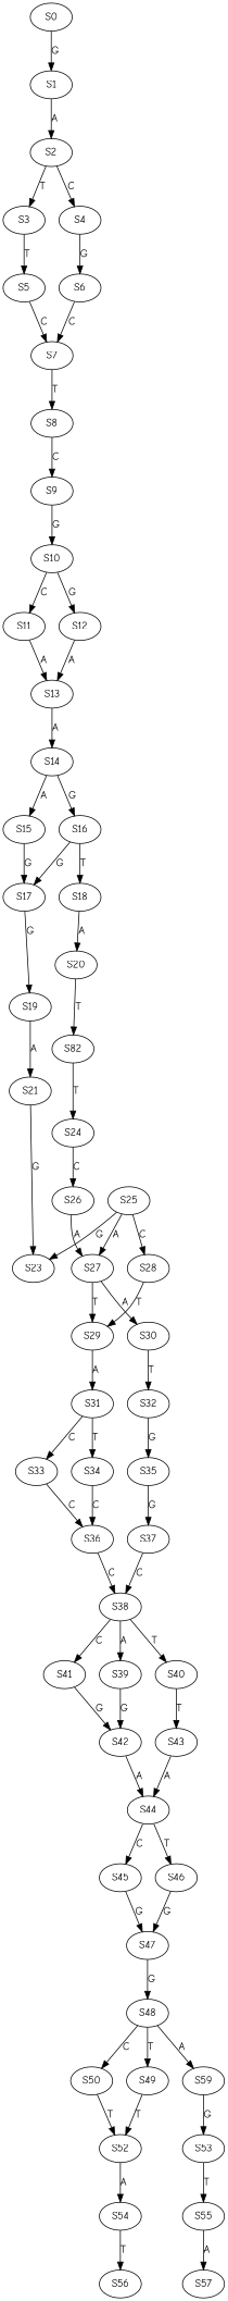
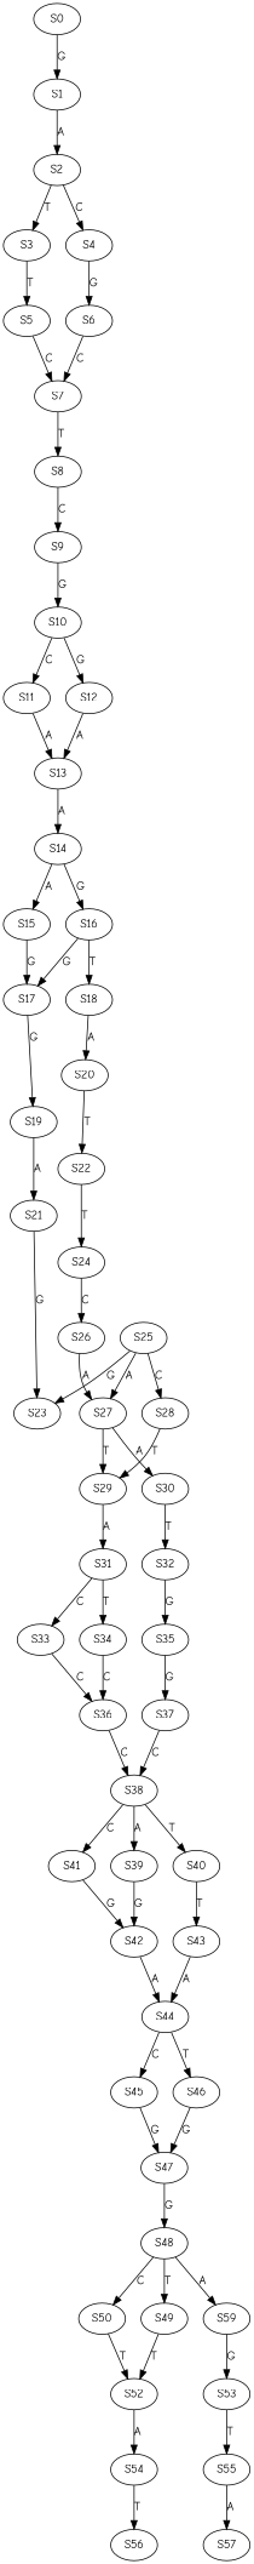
  strict digraph {
    fontname="Comic Neue"
    node [fontname="Comic Neue"]
    edge [fontname="Comic Neue"]
    S0
    S1
    S2
    S3
    S4
    S5
    S6
    S7
    S8
    S9
    S10
    S11
    S12
    S13
    S14
    S15
    S16
    S17
    S18
    S19
    S20
    S21
-   S22 [label=S82]
+   S22
    S23
    S24
    S26
    S25
    S27
    S28
    S29
    S30
    S31
    S32
    S33
    S34
    S35
    S36
    S37
    S38
    S39
    S40
    S41
    S42
    S43
    S44
    S45
    S46
    S47
    S48
    S49
    S50
    n52 [label=S59]
    S52
    S53
    S54
    S55
    S56
    S57
    S0 -> S1 [label=G]
    S1 -> S2 [label=A]
    S2 -> S3 [label=T]
    S2 -> S4 [label=C]
    S3 -> S5 [label=T]
    S4 -> S6 [label=G]
    S5 -> S7 [label=C]
    S6 -> S7 [label=C]
    S7 -> S8 [label=T]
    S8 -> S9 [label=C]
    S9 -> S10 [label=G]
    S10 -> S11 [label=C]
    S10 -> S12 [label=G]
    S11 -> S13 [label=A]
    S12 -> S13 [label=A]
    S13 -> S14 [label=A]
    S14 -> S15 [label=A]
    S14 -> S16 [label=G]
    S15 -> S17 [label=G]
    S16 -> S17 [label=G]
    S16 -> S18 [label=T]
    S17 -> S19 [label=G]
    S18 -> S20 [label=A]
    S19 -> S21 [label=A]
    S20 -> S22 [label=T]
    S21 -> S23 [label=G]
    S22 -> S24 [label=T]
    S24 -> S26 [label=C]
    S26 -> S27 [label=A]
    S25 -> S23 [label=G]
    S25 -> S27 [label=A]
    S25 -> S28 [label=C]
    S27 -> S29 [label=T]
    S27 -> S30 [label=A]
    S28 -> S29 [label=T]
    S29 -> S31 [label=A]
    S30 -> S32 [label=T]
    S31 -> S33 [label=C]
    S31 -> S34 [label=T]
    S32 -> S35 [label=G]
    S33 -> S36 [label=C]
    S34 -> S36 [label=C]
    S35 -> S37 [label=G]
    S36 -> S38 [label=C]
    S37 -> S38 [label=C]
    S38 -> S39 [label=A]
    S38 -> S40 [label=T]
    S38 -> S41 [label=C]
    S39 -> S42 [label=G]
    S40 -> S43 [label=T]
    S41 -> S42 [label=G]
    S42 -> S44 [label=A]
    S43 -> S44 [label=A]
    S44 -> S45 [label=C]
    S44 -> S46 [label=T]
    S45 -> S47 [label=G]
    S46 -> S47 [label=G]
    S47 -> S48 [label=G]
    S48 -> S49 [label=T]
    S48 -> S50 [label=C]
    S48 -> n52 [label=A]
    S49 -> S52 [label=T]
    S50 -> S52 [label=T]
    n52 -> S53 [label=G]
    S52 -> S54 [label=A]
    S53 -> S55 [label=T]
    S54 -> S56 [label=T]
    S55 -> S57 [label=A]
  }
